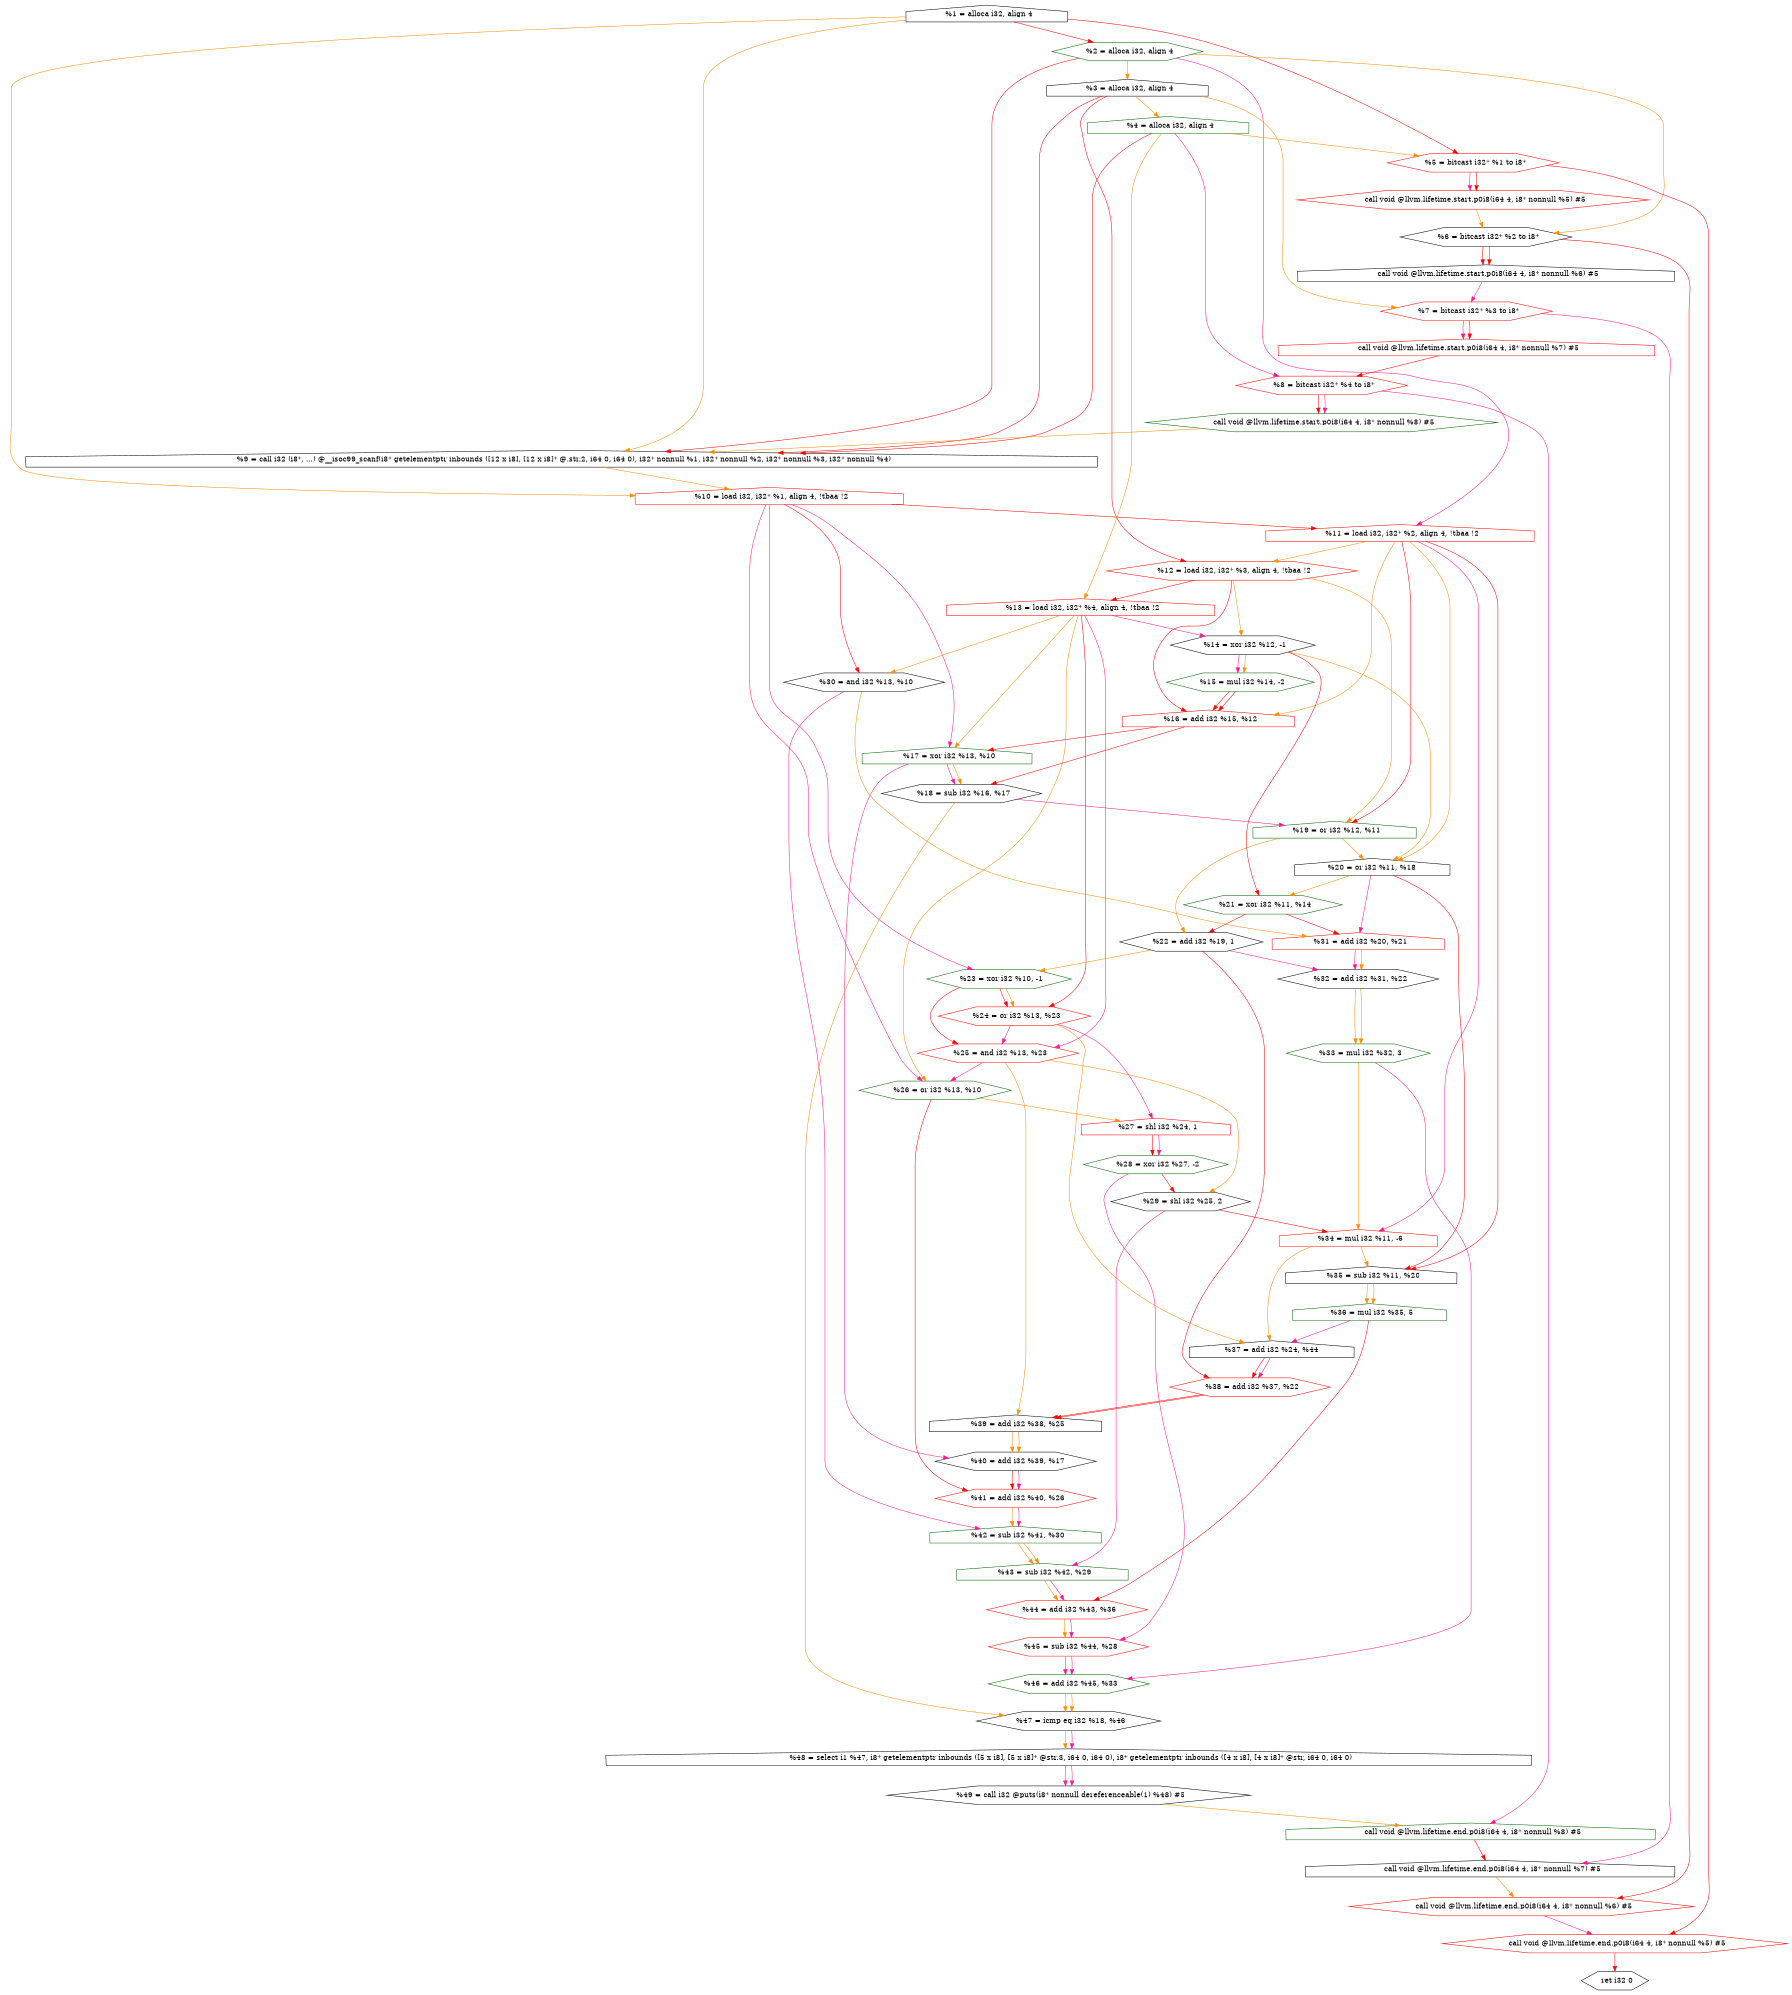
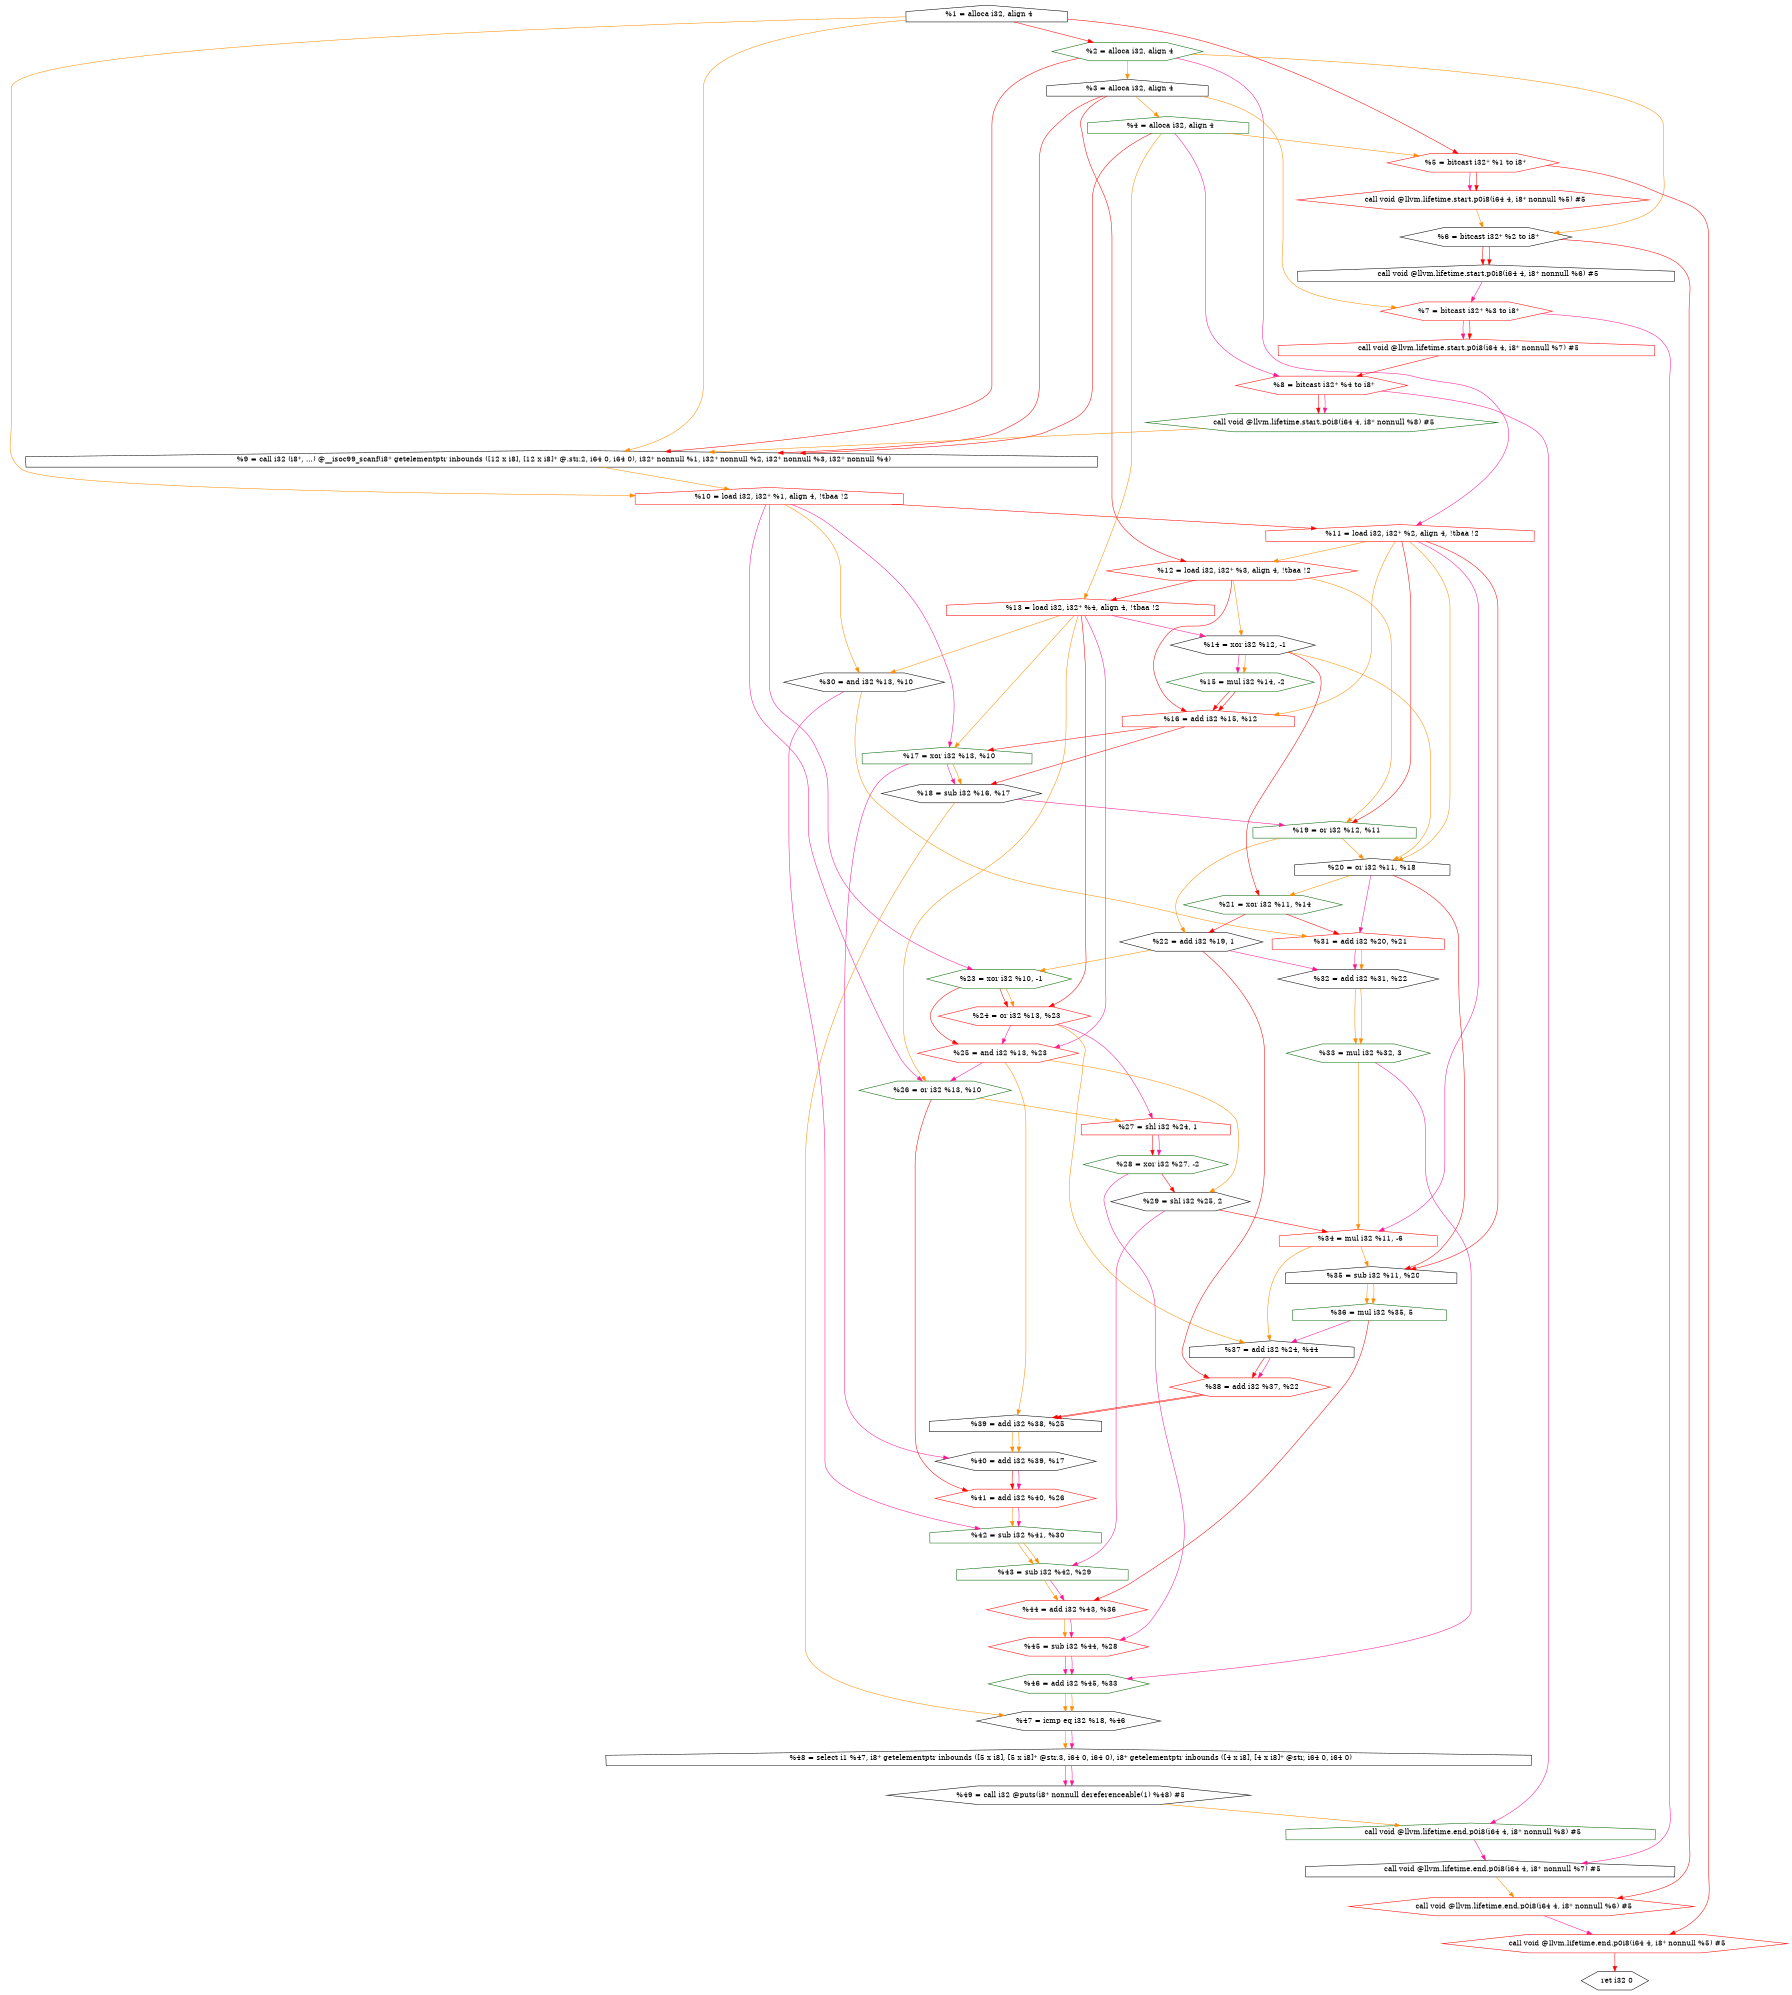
  digraph {
    node [color=black shape=hexagon]
    edge [color=darkorange]
    n1 [label="  %1 = alloca i32, align 4" shape=house]
    n2 [color=darkgreen label="  %2 = alloca i32, align 4"]
    n3 [color=red label="  %5 = bitcast i32* %1 to i8*"]
    n4 [label="  %9 = call i32 (i8*, ...) @__isoc99_scanf(i8* getelementptr inbounds ([12 x i8], [12 x i8]* @.str.2, i64 0, i64 0), i32* nonnull %1, i32* nonnull %2, i32* nonnull %3, i32* nonnull %4)" shape=house]
    n5 [color=red label="  %10 = load i32, i32* %1, align 4, !tbaa !2" shape=house]
    n6 [label="  %3 = alloca i32, align 4" shape=house]
    n7 [label="  %6 = bitcast i32* %2 to i8*"]
    n8 [color=red label="  %11 = load i32, i32* %2, align 4, !tbaa !2" shape=house]
    n9 [color=red label="  call void @llvm.lifetime.start.p0i8(i64 4, i8* nonnull %5) #5"]
    n10 [color=red label="  call void @llvm.lifetime.end.p0i8(i64 4, i8* nonnull %5) #5"]
    n11 [color=darkgreen label="  %17 = xor i32 %13, %10" shape=house]
    n12 [color=darkgreen label="  %23 = xor i32 %10, -1"]
    n13 [color=darkgreen label="  %26 = or i32 %13, %10"]
    n14 [label="  %30 = and i32 %13, %10"]
    n15 [color=darkgreen label="  %4 = alloca i32, align 4" shape=house]
    n16 [color=red label="  %7 = bitcast i32* %3 to i8*"]
    n17 [color=red label="  %12 = load i32, i32* %3, align 4, !tbaa !2"]
    n18 [label="  call void @llvm.lifetime.start.p0i8(i64 4, i8* nonnull %6) #5" shape=house]
    n19 [color=red label="  call void @llvm.lifetime.end.p0i8(i64 4, i8* nonnull %6) #5"]
    n20 [color=darkgreen label="  %19 = or i32 %12, %11" shape=house]
    n21 [label="%20 = or i32 %11, %18" shape=house]
    n22 [color=red label="  %34 = mul i32 %11, -6" shape=house]
    n23 [label="  %35 = sub i32 %11, %20" shape=house]
    n24 [color=red label="  %16 = add i32 %15, %12" shape=house]
    n25 [color=red label="  %8 = bitcast i32* %4 to i8*"]
    n26 [color=red label="  %13 = load i32, i32* %4, align 4, !tbaa !2" shape=house]
    n27 [color=red label="  call void @llvm.lifetime.start.p0i8(i64 4, i8* nonnull %7) #5" shape=house]
    n28 [label="  call void @llvm.lifetime.end.p0i8(i64 4, i8* nonnull %7) #5" shape=house]
    n29 [label="  %14 = xor i32 %12, -1"]
    n30 [color=darkgreen label="  call void @llvm.lifetime.start.p0i8(i64 4, i8* nonnull %8) #5"]
    n31 [color=darkgreen label="  call void @llvm.lifetime.end.p0i8(i64 4, i8* nonnull %8) #5" shape=house]
    n32 [color=red label="  %24 = or i32 %13, %23"]
    n33 [color=red label="  %25 = and i32 %13, %23"]
    n34 [label="  ret i32 0"]
    n35 [label="  %18 = sub i32 %16, %17"]
    n36 [label="  %40 = add i32 %39, %17"]
    n37 [color=red label="  %27 = shl i32 %24, 1" shape=house]
    n38 [color=red label="  %41 = add i32 %40, %26"]
    n39 [color=red label="  %31 = add i32 %20, %21" shape=house]
    n40 [color=darkgreen label="  %42 = sub i32 %41, %30" shape=house]
    n41 [label="  %22 = add i32 %19, 1"]
    n42 [color=darkgreen label="  %21 = xor i32 %11, %14"]
    n43 [label="%37 = add i32 %24, %44" shape=house]
    n44 [color=darkgreen label="  %36 = mul i32 %35, 5" shape=house]
    n45 [color=darkgreen label="  %15 = mul i32 %14, -2"]
    n46 [label="  %29 = shl i32 %25, 2"]
    n47 [label="  %39 = add i32 %38, %25" shape=house]
    n48 [label="  %47 = icmp eq i32 %18, %46"]
    n49 [label="  %48 = select i1 %47, i8* getelementptr inbounds ([5 x i8], [5 x i8]* @str.3, i64 0, i64 0), i8* getelementptr inbounds ([4 x i8], [4 x i8]* @str, i64 0, i64 0)" shape=house]
    n50 [label="  %32 = add i32 %31, %22"]
    n51 [color=red label="  %38 = add i32 %37, %22"]
    n52 [color=darkgreen label="  %33 = mul i32 %32, 3"]
    n53 [color=darkgreen label="  %28 = xor i32 %27, -2"]
    n54 [color=darkgreen label="  %43 = sub i32 %42, %29" shape=house]
    n55 [color=red label="  %45 = sub i32 %44, %28"]
    n56 [color=darkgreen label="  %46 = add i32 %45, %33"]
    n57 [color=red label="  %44 = add i32 %43, %36"]
    n58 [label="  %49 = call i32 @puts(i8* nonnull dereferenceable(1) %48) #5"]
    n1 -> n2 [color=red]
    n1 -> n3 [color=red]
    n1 -> n4
    n1 -> n5
    n2 -> n4 [color=red]
    n2 -> n6
    n2 -> n7
    n2 -> n8 [color=deeppink]
    n3 -> n9 [color=deeppink]
    n3 -> n9 [color=red]
    n3 -> n10 [color=red]
    n4 -> n5
    n5 -> n8 [color=red]
    n5 -> n11 [color=deeppink]
    n5 -> n12 [color=deeppink]
    n5 -> n13 [color=deeppink]
-   n5 -> n14 [color=red]
+   n5 -> n14
    n6 -> n4 [color=red]
    n6 -> n15
    n6 -> n16
    n6 -> n17 [color=red]
    n7 -> n18 [color=red]
    n7 -> n18 [color=red]
    n7 -> n19 [color=red]
    n8 -> n17
    n8 -> n20 [color=red]
    n8 -> n21
    n8 -> n22 [color=deeppink]
    n8 -> n23 [color=red]
    n8 -> n24
    n9 -> n7
    n10 -> n34 [color=red]
    n11 -> n35 [color=deeppink]
    n11 -> n35
    n11 -> n36 [color=deeppink]
    n12 -> n32 [color=red]
    n12 -> n32
    n12 -> n33 [color=red]
    n13 -> n37
    n13 -> n38 [color=red]
    n14 -> n39
    n14 -> n40 [color=deeppink]
    n15 -> n3
    n15 -> n4 [color=red]
    n15 -> n25 [color=deeppink]
    n15 -> n26
    n16 -> n27 [color=deeppink]
    n16 -> n27 [color=red]
    n16 -> n28 [color=deeppink]
    n17 -> n20
    n17 -> n24 [color=red]
    n17 -> n26 [color=red]
    n17 -> n29
    n18 -> n16 [color=deeppink]
    n19 -> n10 [color=deeppink]
    n20 -> n21
    n20 -> n41
    n21 -> n23 [color=red]
    n21 -> n39 [color=deeppink]
    n21 -> n42
    n22 -> n23
    n22 -> n43
    n23 -> n44
    n23 -> n44
    n24 -> n11 [color=red]
    n24 -> n35 [color=red]
    n25 -> n30 [color=red]
    n25 -> n30 [color=deeppink]
    n25 -> n31 [color=deeppink]
    n26 -> n11
    n26 -> n13
    n26 -> n14
    n26 -> n29 [color=deeppink]
    n26 -> n32 [color=red]
    n26 -> n33 [color=deeppink]
    n27 -> n25 [color=red]
    n28 -> n19
    n29 -> n21
    n29 -> n42 [color=red]
    n29 -> n45 [color=deeppink]
    n29 -> n45
    n30 -> n4
-   n31 -> n28 [color=red]
+   n31 -> n28 [color=deeppink]
    n32 -> n33 [color=deeppink]
    n32 -> n37 [color=deeppink]
    n32 -> n43
    n33 -> n13 [color=deeppink]
    n33 -> n46
    n33 -> n47
    n35 -> n20 [color=deeppink]
    n35 -> n48
    n36 -> n38 [color=red]
    n36 -> n38 [color=deeppink]
    n37 -> n53 [color=red]
    n37 -> n53 [color=deeppink]
    n38 -> n40
    n38 -> n40 [color=deeppink]
    n39 -> n50 [color=deeppink]
    n39 -> n50
    n40 -> n54
    n40 -> n54
    n41 -> n12
    n41 -> n50 [color=deeppink]
    n41 -> n51 [color=red]
    n42 -> n39 [color=red]
    n42 -> n41 [color=red]
    n43 -> n51 [color=red]
    n43 -> n51 [color=deeppink]
    n44 -> n43 [color=deeppink]
    n44 -> n57 [color=red]
    n45 -> n24 [color=red]
    n45 -> n24 [color=red]
    n46 -> n22 [color=red]
    n46 -> n54 [color=deeppink]
    n47 -> n36
    n47 -> n36
    n48 -> n49
    n48 -> n49 [color=deeppink]
    n49 -> n58 [color=deeppink]
    n49 -> n58 [color=deeppink]
    n50 -> n52
    n50 -> n52
    n51 -> n47 [color=red]
    n51 -> n47 [color=red]
    n52 -> n22
    n52 -> n56 [color=deeppink]
    n53 -> n46 [color=red]
    n53 -> n55 [color=deeppink]
    n54 -> n57
    n54 -> n57 [color=deeppink]
    n55 -> n56 [color=deeppink]
    n55 -> n56 [color=deeppink]
    n56 -> n48
    n56 -> n48
    n57 -> n55
    n57 -> n55 [color=deeppink]
    n58 -> n31
  }
